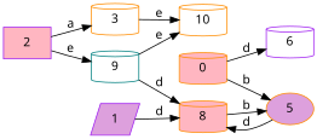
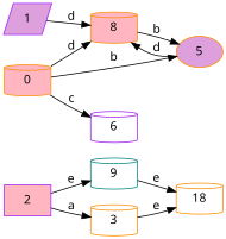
  strict digraph {
    fontname="Noto Sans"
    rankdir=LR
    node [color=darkorange fillcolor=white fontname="Noto Sans" shape=cylinder style=filled]
    edge [fontname="Noto Sans"]
    2 [color=purple fillcolor=lightpink shape=box]
    9 [color=teal]
    3
-   10
+   10 [label=18]
    8 [fillcolor=lightpink]
    5 [fillcolor=plum shape=ellipse]
    0 [fillcolor=lightpink]
    6 [color=purple]
    1 [color=purple fillcolor=plum shape=parallelogram]
    2 -> 9 [label=e]
    2 -> 3 [label=a]
    9 -> 10 [label=e]
-   9 -> 8 [label=d]
+   0 -> 8 [label=d]
    3 -> 10 [label=e]
    8 -> 5 [label=b]
    5 -> 8 [label=d]
    0 -> 5 [label=b]
-   0 -> 6 [label=d]
+   0 -> 6 [label=c]
    1 -> 8 [label=d]
  }
